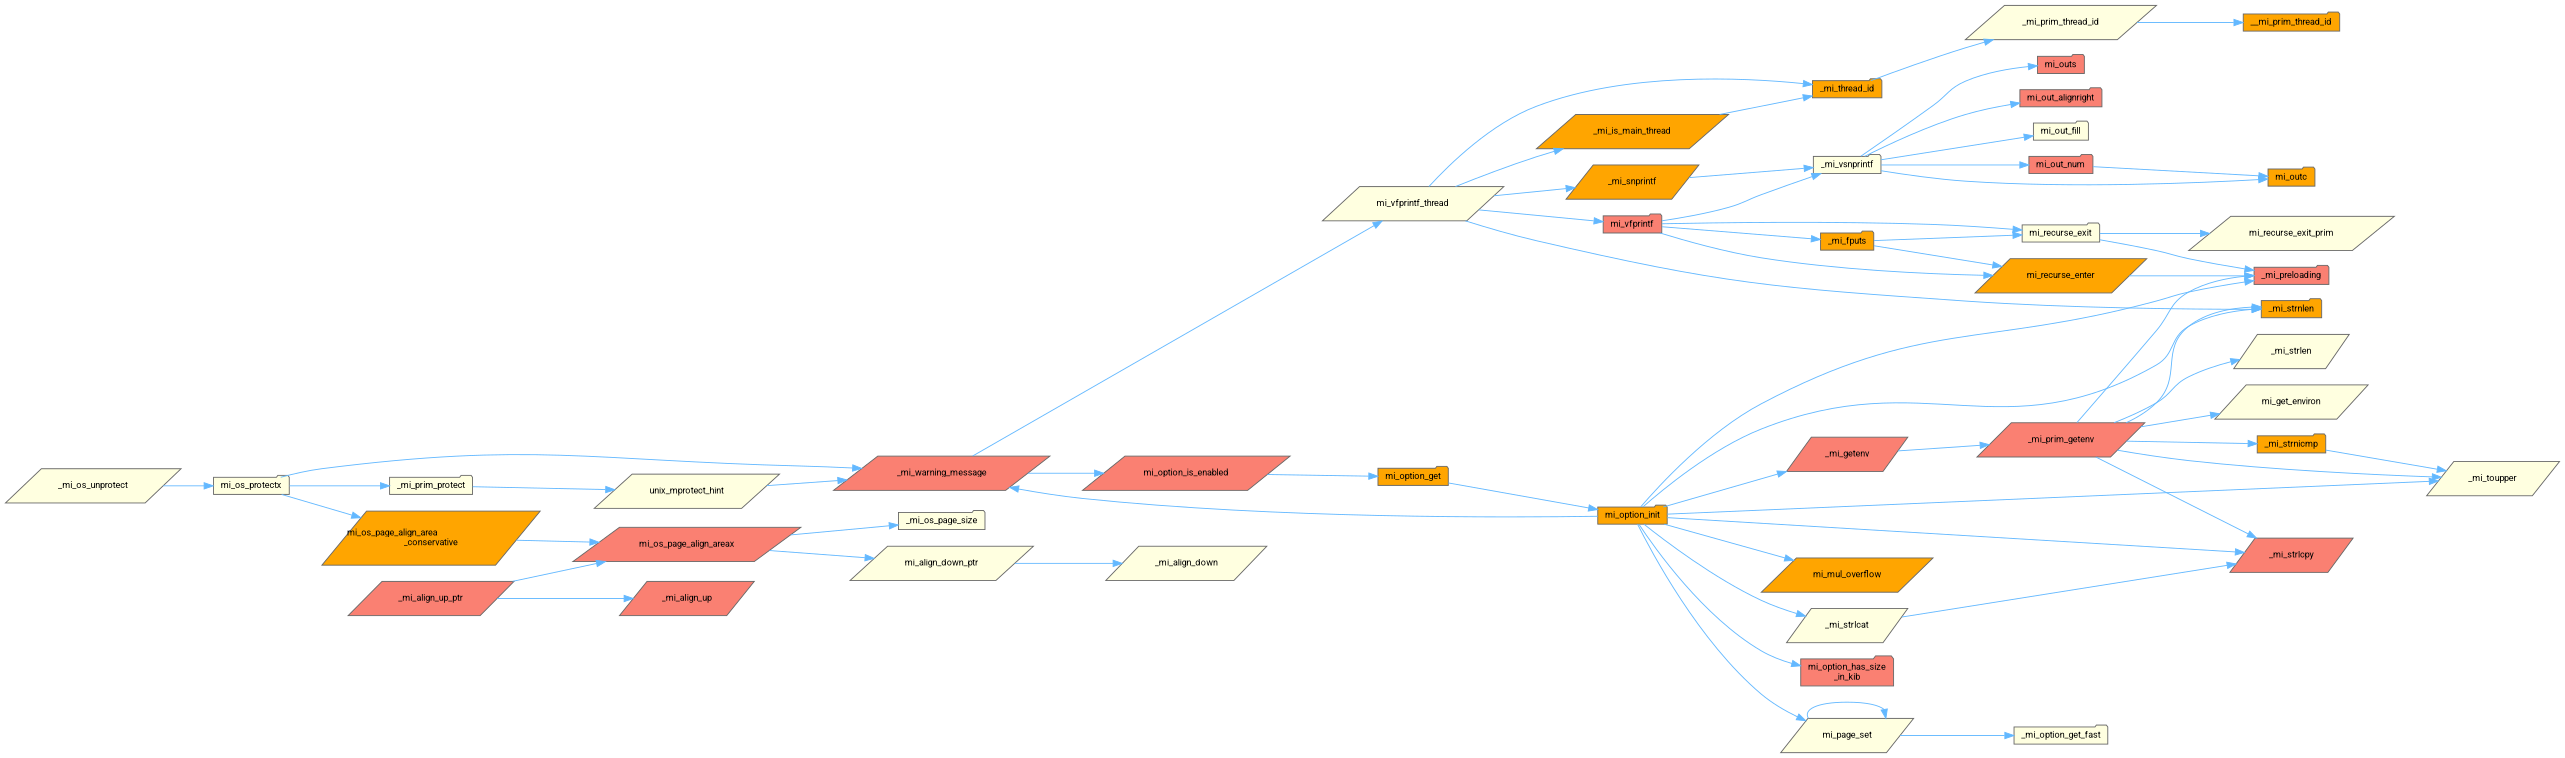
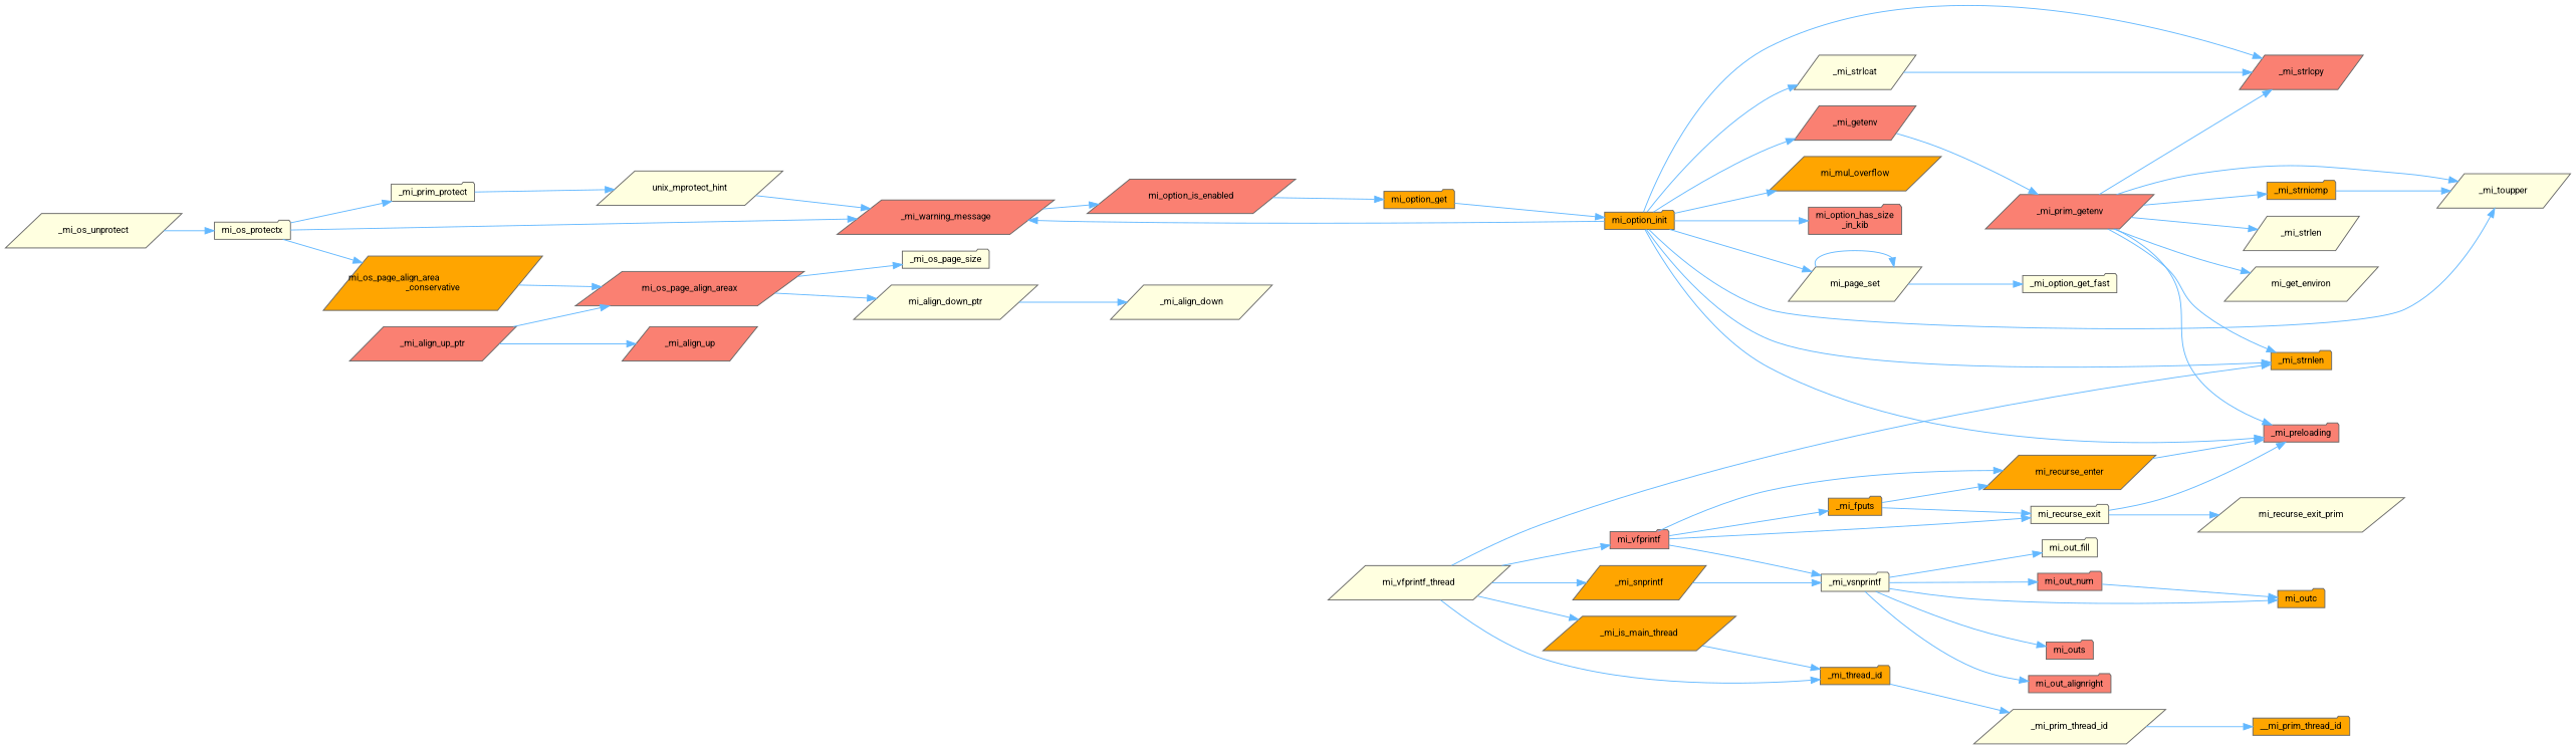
  digraph {
    fontname=Roboto
    rankdir=LR
    node [color=grey40 fillcolor=lightyellow fontname=Roboto fontsize=10 shape=parallelogram style=filled]
    edge [color=steelblue1 fontname=Roboto fontsize=10 labelfontname=Helvetica labelfontsize=10 style=solid]
    n1 [color=gray40 fontcolor=black height=0.2 label=_mi_os_unprotect width=0.4]
    n2 [height=0.2 label=mi_os_protectx shape=folder width=0.4]
    n3 [height=0.2 label=_mi_prim_protect shape=folder width=0.4]
    n4 [fillcolor=salmon height=0.2 label=_mi_warning_message width=0.4]
    n5 [fillcolor=orange height=0.2 label="mi_os_page_align_area\l_conservative" width=0.4]
    n6 [height=0.2 label=unix_mprotect_hint width=0.4]
    n7 [fillcolor=salmon height=0.2 label=mi_option_is_enabled width=0.4]
    n8 [height=0.2 label=mi_vfprintf_thread width=0.4]
    n9 [fillcolor=salmon height=0.2 label=mi_os_page_align_areax width=0.4]
    n10 [fillcolor=orange height=0.2 label=mi_option_get shape=folder width=0.4]
    n11 [fillcolor=orange height=0.2 label=_mi_strnlen shape=folder width=0.4]
    n12 [fillcolor=orange height=0.2 label=_mi_is_main_thread width=0.4]
    n13 [fillcolor=orange height=0.2 label=_mi_thread_id shape=folder width=0.4]
    n14 [fillcolor=orange height=0.2 label=_mi_snprintf width=0.4]
    n15 [fillcolor=salmon height=0.2 label=mi_vfprintf shape=folder width=0.4]
    n16 [fillcolor=orange height=0.2 label=mi_option_init shape=folder width=0.4]
    n17 [fillcolor=salmon height=0.2 label=_mi_getenv width=0.4]
    n18 [fillcolor=salmon height=0.2 label=_mi_preloading shape=folder width=0.4]
    n19 [fillcolor=salmon height=0.2 label=_mi_strlcpy width=0.4]
    n20 [height=0.2 label=_mi_toupper width=0.4]
    n21 [height=0.2 label=_mi_strlcat width=0.4]
    n22 [fillcolor=orange height=0.2 label=mi_mul_overflow width=0.4]
    n23 [fillcolor=salmon height=0.2 label="mi_option_has_size\l_in_kib" shape=folder width=0.4]
    n24 [height=0.2 label=mi_page_set width=0.4]
    n25 [fillcolor=salmon height=0.2 label=_mi_prim_getenv width=0.4]
    n26 [height=0.2 label=_mi_option_get_fast shape=folder width=0.4]
    n27 [height=0.2 label=_mi_strlen width=0.4]
    n28 [fillcolor=orange height=0.2 label=_mi_strnicmp shape=folder width=0.4]
    n29 [height=0.2 label=mi_get_environ width=0.4]
    n30 [height=0.2 label=_mi_prim_thread_id width=0.4]
    n31 [height=0.2 label=_mi_vsnprintf shape=folder width=0.4]
    n32 [fillcolor=orange height=0.2 label=_mi_fputs shape=folder width=0.4]
    n33 [fillcolor=orange height=0.2 label=mi_recurse_enter width=0.4]
    n34 [height=0.2 label=mi_recurse_exit shape=folder width=0.4]
    n35 [fillcolor=orange height=0.2 label=__mi_prim_thread_id shape=folder width=0.4]
    n36 [fillcolor=salmon height=0.2 label=mi_out_alignright shape=folder width=0.4]
    n37 [height=0.2 label=mi_out_fill shape=folder width=0.4]
    n38 [fillcolor=salmon height=0.2 label=mi_out_num shape=folder width=0.4]
    n39 [fillcolor=orange height=0.2 label=mi_outc shape=folder width=0.4]
    n40 [fillcolor=salmon height=0.2 label=mi_outs shape=folder width=0.4]
    n41 [height=0.2 label=mi_recurse_exit_prim width=0.4]
    n42 [height=0.2 label=_mi_os_page_size shape=folder width=0.4]
    n43 [height=0.2 label=mi_align_down_ptr width=0.4]
    n44 [fillcolor=salmon height=0.2 label=_mi_align_up_ptr width=0.4]
    n45 [fillcolor=salmon height=0.2 label=_mi_align_up width=0.4]
    n46 [height=0.2 label=_mi_align_down width=0.4]
    n1 -> n2
    n2 -> n3
    n2 -> n4
    n2 -> n5
    n3 -> n6
    n4 -> n7
-   n4 -> n8
    n5 -> n9
    n6 -> n4
    n7 -> n10
    n8 -> n11
    n8 -> n12
    n8 -> n13
    n8 -> n14
    n8 -> n15
    n9 -> n42
    n9 -> n43
    n10 -> n16
    n12 -> n13
    n13 -> n30
    n14 -> n31
    n15 -> n31
    n15 -> n32
    n15 -> n33
    n15 -> n34
    n16 -> n4
    n16 -> n11
    n16 -> n17
    n16 -> n18
    n16 -> n19
    n16 -> n20
    n16 -> n21
    n16 -> n22
    n16 -> n23
    n16 -> n24
    n17 -> n25
    n21 -> n19
    n24 -> n24
    n24 -> n26
    n25 -> n11
    n25 -> n18
    n25 -> n19
    n25 -> n20
    n25 -> n27
    n25 -> n28
    n25 -> n29
    n28 -> n20
    n30 -> n35
    n31 -> n36
    n31 -> n37
    n31 -> n38
    n31 -> n39
    n31 -> n40
    n32 -> n33
    n32 -> n34
    n33 -> n18
    n34 -> n18
    n34 -> n41
    n38 -> n39
    n43 -> n46
    n44 -> n9
    n44 -> n45
  }
